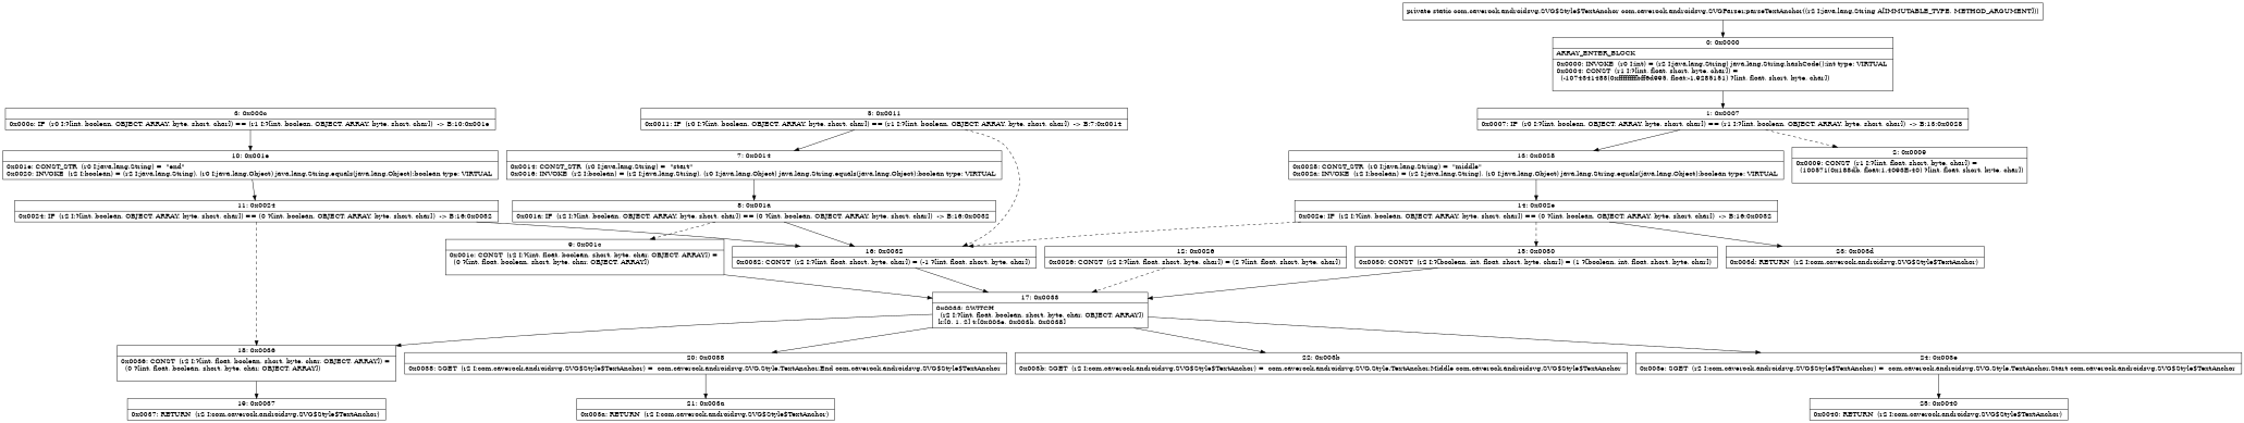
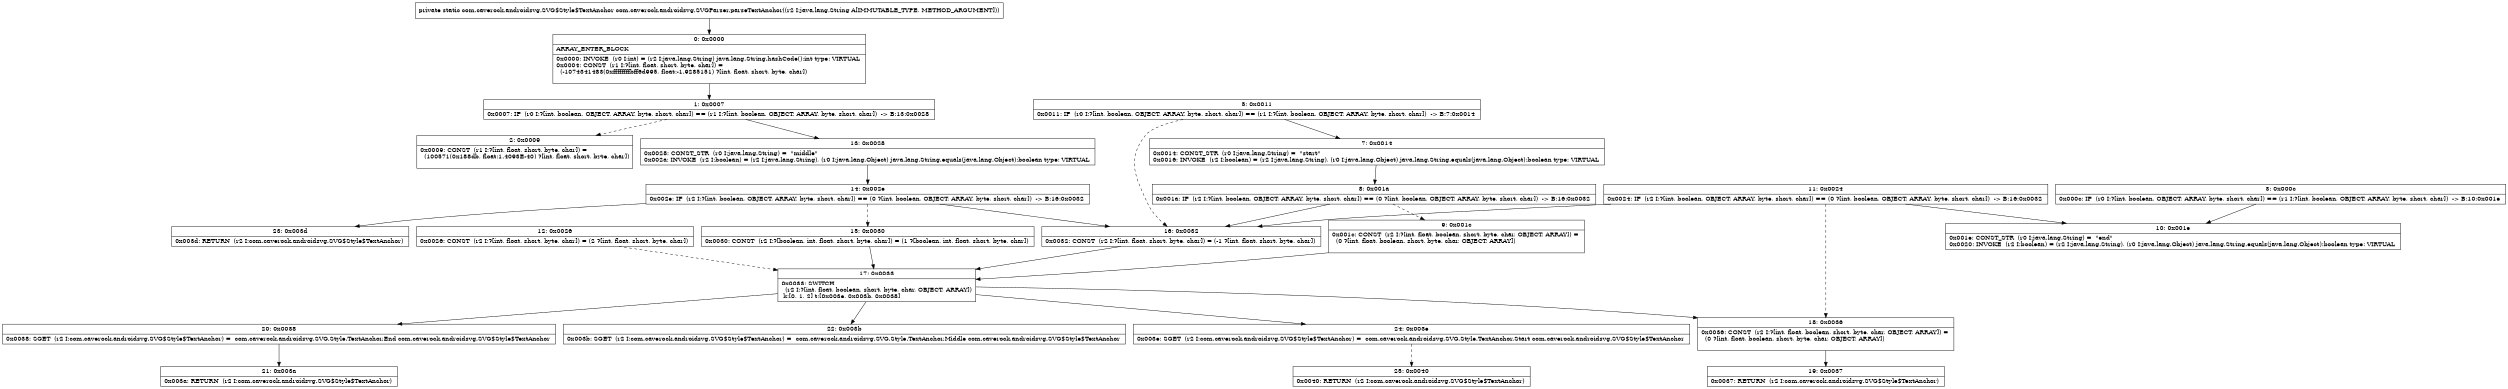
  digraph {
    node [shape=record]
    n1 [label="{0\:\ 0x0000|ARRAY_ENTER_BLOCK\l|0x0000: INVOKE  (r0 I:int) = (r2 I:java.lang.String) java.lang.String.hashCode():int type: VIRTUAL \l0x0004: CONST  (r1 I:?[int, float, short, byte, char]) = \l  (\-1074341483(0xffffffffbff6d995, float:\-1.9285151) ?[int, float, short, byte, char])\l \l}"]
    n2 [label="{1\:\ 0x0007|0x0007: IF  (r0 I:?[int, boolean, OBJECT, ARRAY, byte, short, char]) == (r1 I:?[int, boolean, OBJECT, ARRAY, byte, short, char])  \-\> B:13:0x0028 \l}"]
    n3 [label="{2\:\ 0x0009|0x0009: CONST  (r1 I:?[int, float, short, byte, char]) = \l  (100571(0x188db, float:1.4093E\-40) ?[int, float, short, byte, char])\l \l}"]
    n4 [label="{13\:\ 0x0028|0x0028: CONST_STR  (r0 I:java.lang.String) =  \"middle\" \l0x002a: INVOKE  (r2 I:boolean) = (r2 I:java.lang.String), (r0 I:java.lang.Object) java.lang.String.equals(java.lang.Object):boolean type: VIRTUAL \l}"]
    n5 [label="{14\:\ 0x002e|0x002e: IF  (r2 I:?[int, boolean, OBJECT, ARRAY, byte, short, char]) == (0 ?[int, boolean, OBJECT, ARRAY, byte, short, char])  \-\> B:16:0x0032 \l}"]
    n6 [label="{3\:\ 0x000c|0x000c: IF  (r0 I:?[int, boolean, OBJECT, ARRAY, byte, short, char]) == (r1 I:?[int, boolean, OBJECT, ARRAY, byte, short, char])  \-\> B:10:0x001e \l}"]
    n7 [label="{10\:\ 0x001e|0x001e: CONST_STR  (r0 I:java.lang.String) =  \"end\" \l0x0020: INVOKE  (r2 I:boolean) = (r2 I:java.lang.String), (r0 I:java.lang.Object) java.lang.String.equals(java.lang.Object):boolean type: VIRTUAL \l}"]
    n8 [label="{11\:\ 0x0024|0x0024: IF  (r2 I:?[int, boolean, OBJECT, ARRAY, byte, short, char]) == (0 ?[int, boolean, OBJECT, ARRAY, byte, short, char])  \-\> B:16:0x0032 \l}"]
    n9 [label="{5\:\ 0x0011|0x0011: IF  (r0 I:?[int, boolean, OBJECT, ARRAY, byte, short, char]) == (r1 I:?[int, boolean, OBJECT, ARRAY, byte, short, char])  \-\> B:7:0x0014 \l}"]
    n10 [label="{7\:\ 0x0014|0x0014: CONST_STR  (r0 I:java.lang.String) =  \"start\" \l0x0016: INVOKE  (r2 I:boolean) = (r2 I:java.lang.String), (r0 I:java.lang.Object) java.lang.String.equals(java.lang.Object):boolean type: VIRTUAL \l}"]
    n11 [label="{16\:\ 0x0032|0x0032: CONST  (r2 I:?[int, float, short, byte, char]) = (\-1 ?[int, float, short, byte, char]) \l}"]
    n12 [label="{8\:\ 0x001a|0x001a: IF  (r2 I:?[int, boolean, OBJECT, ARRAY, byte, short, char]) == (0 ?[int, boolean, OBJECT, ARRAY, byte, short, char])  \-\> B:16:0x0032 \l}"]
    n13 [label="{17\:\ 0x0033|0x0033: SWITCH  \l  (r2 I:?[int, float, boolean, short, byte, char, OBJECT, ARRAY])\l k:[0, 1, 2] t:[0x003e, 0x003b, 0x0038] \l}"]
    n14 [label="{9\:\ 0x001c|0x001c: CONST  (r2 I:?[int, float, boolean, short, byte, char, OBJECT, ARRAY]) = \l  (0 ?[int, float, boolean, short, byte, char, OBJECT, ARRAY])\l \l}"]
    n15 [label="{18\:\ 0x0036|0x0036: CONST  (r2 I:?[int, float, boolean, short, byte, char, OBJECT, ARRAY]) = \l  (0 ?[int, float, boolean, short, byte, char, OBJECT, ARRAY])\l \l}"]
    n16 [label="{20\:\ 0x0038|0x0038: SGET  (r2 I:com.caverock.androidsvg.SVG$Style$TextAnchor) =  com.caverock.androidsvg.SVG.Style.TextAnchor.End com.caverock.androidsvg.SVG$Style$TextAnchor \l}"]
    n17 [label="{22\:\ 0x003b|0x003b: SGET  (r2 I:com.caverock.androidsvg.SVG$Style$TextAnchor) =  com.caverock.androidsvg.SVG.Style.TextAnchor.Middle com.caverock.androidsvg.SVG$Style$TextAnchor \l}"]
    n18 [label="{24\:\ 0x003e|0x003e: SGET  (r2 I:com.caverock.androidsvg.SVG$Style$TextAnchor) =  com.caverock.androidsvg.SVG.Style.TextAnchor.Start com.caverock.androidsvg.SVG$Style$TextAnchor \l}"]
    n19 [label="{12\:\ 0x0026|0x0026: CONST  (r2 I:?[int, float, short, byte, char]) = (2 ?[int, float, short, byte, char]) \l}"]
    n20 [label="{15\:\ 0x0030|0x0030: CONST  (r2 I:?[boolean, int, float, short, byte, char]) = (1 ?[boolean, int, float, short, byte, char]) \l}"]
    n21 [label="{23\:\ 0x003d|0x003d: RETURN  (r2 I:com.caverock.androidsvg.SVG$Style$TextAnchor) \l}"]
    n22 [label="{19\:\ 0x0037|0x0037: RETURN  (r2 I:com.caverock.androidsvg.SVG$Style$TextAnchor) \l}"]
    n23 [label="{21\:\ 0x003a|0x003a: RETURN  (r2 I:com.caverock.androidsvg.SVG$Style$TextAnchor) \l}"]
    n24 [label="{25\:\ 0x0040|0x0040: RETURN  (r2 I:com.caverock.androidsvg.SVG$Style$TextAnchor) \l}"]
    n25 [label="{private static com.caverock.androidsvg.SVG$Style$TextAnchor com.caverock.androidsvg.SVGParser.parseTextAnchor((r2 I:java.lang.String A[IMMUTABLE_TYPE, METHOD_ARGUMENT])) }"]
    n1 -> n2
    n2 -> n3 [style=dashed]
    n2 -> n4
    n4 -> n5
-   n5 -> n11 [style=dashed]
+   n5 -> n11
    n5 -> n20 [style=dashed]
    n5 -> n21
    n6 -> n7
-   n7 -> n8
+   n8 -> n7
    n8 -> n11
    n8 -> n15 [style=dashed]
    n9 -> n10
    n9 -> n11 [style=dashed]
    n10 -> n12
    n11 -> n13
    n12 -> n11
    n12 -> n14 [style=dashed]
    n13 -> n15
    n13 -> n16
    n13 -> n17
    n13 -> n18
    n14 -> n13
    n15 -> n22
    n16 -> n23
-   n18 -> n24
+   n18 -> n24 [style=dashed]
    n19 -> n13 [style=dashed]
    n20 -> n13
    n25 -> n1
  }
